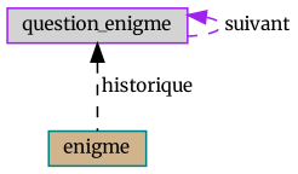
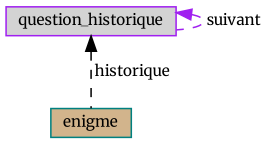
  digraph {
    fontname=Merriweather
    node [fontname=Merriweather fontsize=10 shape=record style=filled]
    edge [dir=back fontname=Merriweather fontsize=10 labelfontname=Helvetica labelfontsize=10 style=dashed]
    n1 [color=teal fillcolor=tan fontcolor=black height=0.2 label=enigme width=0.4]
-   n2 [color=purple fillcolor=lightgrey height=0.2 label=question_enigme width=0.4]
+   n2 [color=purple fillcolor=lightgrey height=0.2 label=question_historique width=0.4]
    n2 -> n1 [color=black label=" historique"]
    n2 -> n2 [color=purple label=" suivant"]
  }
